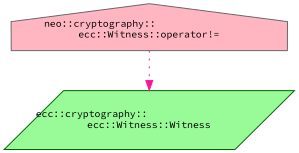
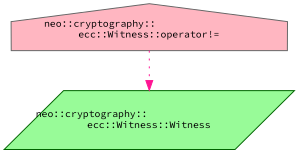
  digraph {
    rankdir=TB
    fontname="Source Code Pro"
    node [fontname="Source Code Pro" fontsize=10 style=filled]
    n1 [color=gray40 fillcolor=lightpink fontcolor=black height=0.2 label="neo::cryptography::\lecc::Witness::operator!=" shape=house width=0.4]
-   n2 [color=darkgreen fillcolor=palegreen height=0.2 label="ecc::cryptography::\lecc::Witness::Witness" shape=parallelogram width=0.4]
+   n2 [color=darkgreen fillcolor=palegreen height=0.2 label="neo::cryptography::\lecc::Witness::Witness" shape=parallelogram width=0.4]
    n1 -> n2 [color=deeppink fontname="Source Code Pro" fontsize=10 labelfontname=Helvetica labelfontsize=10 style=dotted]
  }
